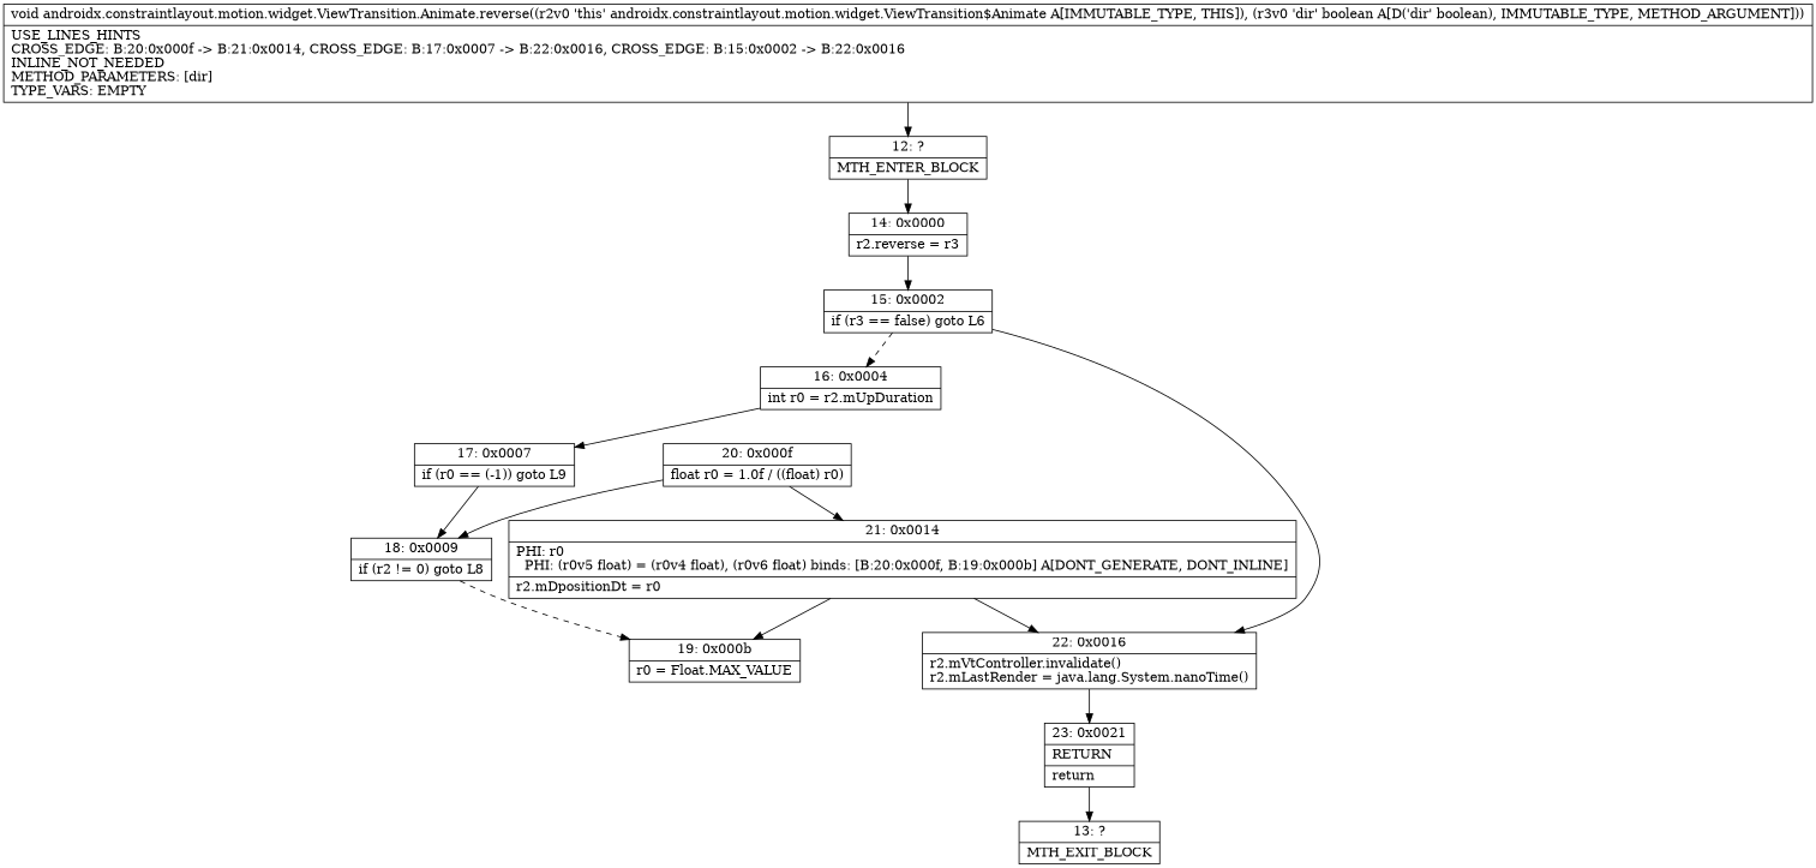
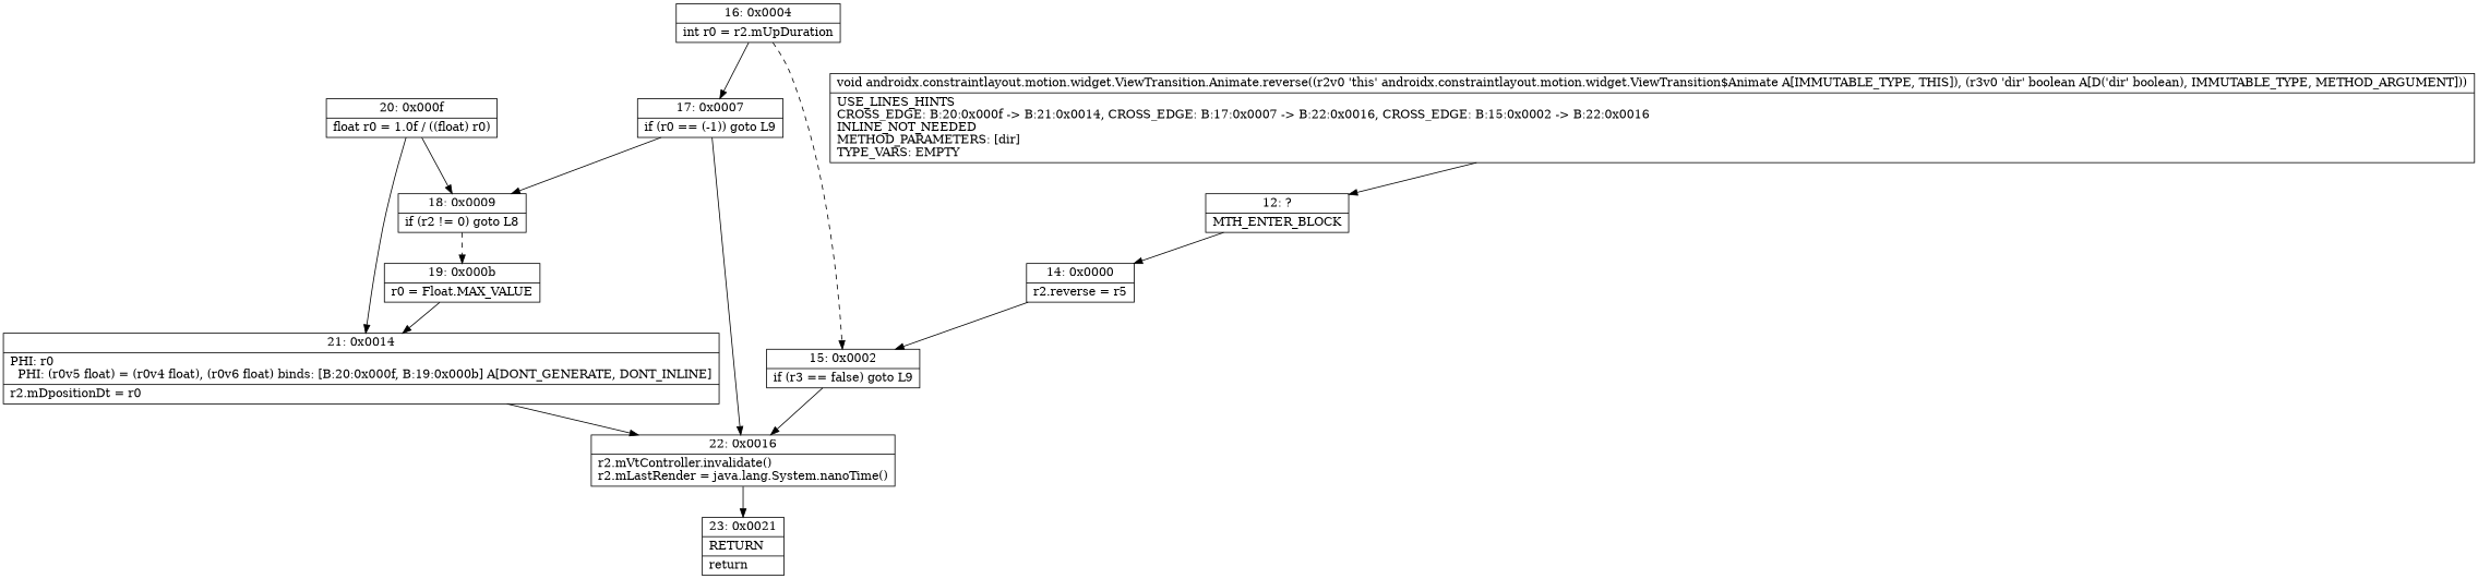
  digraph {
    node [shape=record]
    n1 [label="{12\:\ ?|MTH_ENTER_BLOCK\l}"]
-   n2 [label="{14\:\ 0x0000|r2.reverse = r3\l}"]
-   n3 [label="{15\:\ 0x0002|if (r3 == false) goto L6\l}"]
+   n2 [label="{14\:\ 0x0000|r2.reverse = r5\l}"]
+   n3 [label="{15\:\ 0x0002|if (r3 == false) goto L9\l}"]
    n4 [label="{16\:\ 0x0004|int r0 = r2.mUpDuration\l}"]
    n5 [label="{22\:\ 0x0016|r2.mVtController.invalidate()\lr2.mLastRender = java.lang.System.nanoTime()\l}"]
    n6 [label="{17\:\ 0x0007|if (r0 == (\-1)) goto L9\l}"]
    n7 [label="{23\:\ 0x0021|RETURN\l|return\l}"]
    n8 [label="{18\:\ 0x0009|if (r2 != 0) goto L8\l}"]
    n9 [label="{19\:\ 0x000b|r0 = Float.MAX_VALUE\l}"]
    n10 [label="{21\:\ 0x0014|PHI: r0 \l  PHI: (r0v5 float) = (r0v4 float), (r0v6 float) binds: [B:20:0x000f, B:19:0x000b] A[DONT_GENERATE, DONT_INLINE]\l|r2.mDpositionDt = r0\l}"]
    n11 [label="{20\:\ 0x000f|float r0 = 1.0f \/ ((float) r0)\l}"]
-   n12 [label="{13\:\ ?|MTH_EXIT_BLOCK\l}"]
    n13 [label="{void androidx.constraintlayout.motion.widget.ViewTransition.Animate.reverse((r2v0 'this' androidx.constraintlayout.motion.widget.ViewTransition$Animate A[IMMUTABLE_TYPE, THIS]), (r3v0 'dir' boolean A[D('dir' boolean), IMMUTABLE_TYPE, METHOD_ARGUMENT]))  | USE_LINES_HINTS\lCROSS_EDGE: B:20:0x000f \-\> B:21:0x0014, CROSS_EDGE: B:17:0x0007 \-\> B:22:0x0016, CROSS_EDGE: B:15:0x0002 \-\> B:22:0x0016\lINLINE_NOT_NEEDED\lMETHOD_PARAMETERS: [dir]\lTYPE_VARS: EMPTY\l}"]
    n1 -> n2
    n2 -> n3
-   n3 -> n4 [style=dashed]
+   n4 -> n3 [style=dashed]
    n3 -> n5
    n4 -> n6
    n5 -> n7
+   n6 -> n5
    n6 -> n8 [style=solid]
-   n7 -> n12
    n8 -> n9 [style=dashed]
-   n10 -> n9
+   n9 -> n10
    n10 -> n5
    n11 -> n8
    n11 -> n10
    n13 -> n1
  }
